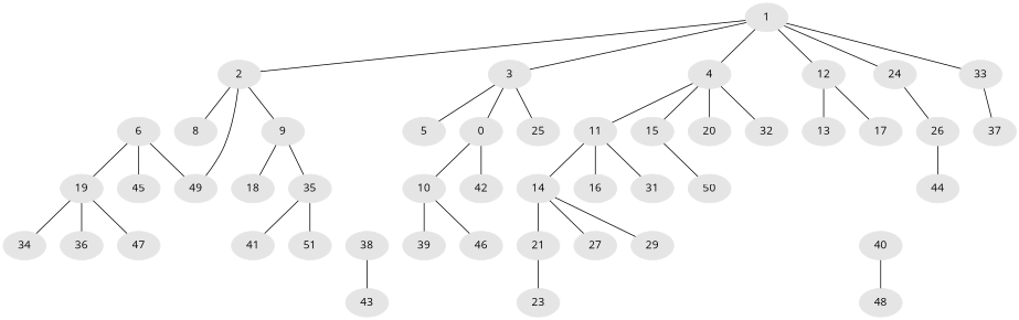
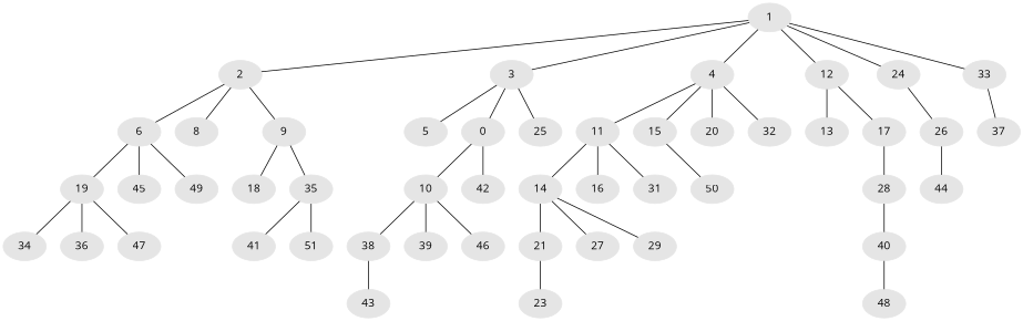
  graph {
    fontname="Open Sans"
    node [color=gray90 fontname="Open Sans" style=filled]
    edge [fontname="Open Sans"]
    1
    2
    3
    4
    12
    24
    33
    6
    8
    9
    5
    n12 [label=0]
    25
    11
    15
    20
    32
    13
    17
    26
    37
    19
    45
    49
    18
    35
    10
    42
    14
    16
    31
    50
    34
    36
    47
    38
    39
    46
    41
    51
    43
    21
    27
    29
+   28
    23
    40
    44
    48
    1 -- 2
    1 -- 3
    1 -- 4
    1 -- 12
    1 -- 24
    1 -- 33
-   2 -- 49
+   2 -- 6
    2 -- 8
    2 -- 9
    3 -- 5
    3 -- n12
    3 -- 25
    4 -- 11
    4 -- 15
    4 -- 20
    4 -- 32
    12 -- 13
    12 -- 17
    24 -- 26
    33 -- 37
    6 -- 19
    6 -- 45
    6 -- 49
    9 -- 18
    9 -- 35
    n12 -- 10
    n12 -- 42
    11 -- 14
    11 -- 16
    11 -- 31
    15 -- 50
+   17 -- 28
    26 -- 44
    19 -- 34
    19 -- 36
    19 -- 47
    35 -- 41
    35 -- 51
+   10 -- 38
    10 -- 39
    10 -- 46
    14 -- 21
    14 -- 27
    14 -- 29
    38 -- 43
    21 -- 23
+   28 -- 40
    40 -- 48
  }
